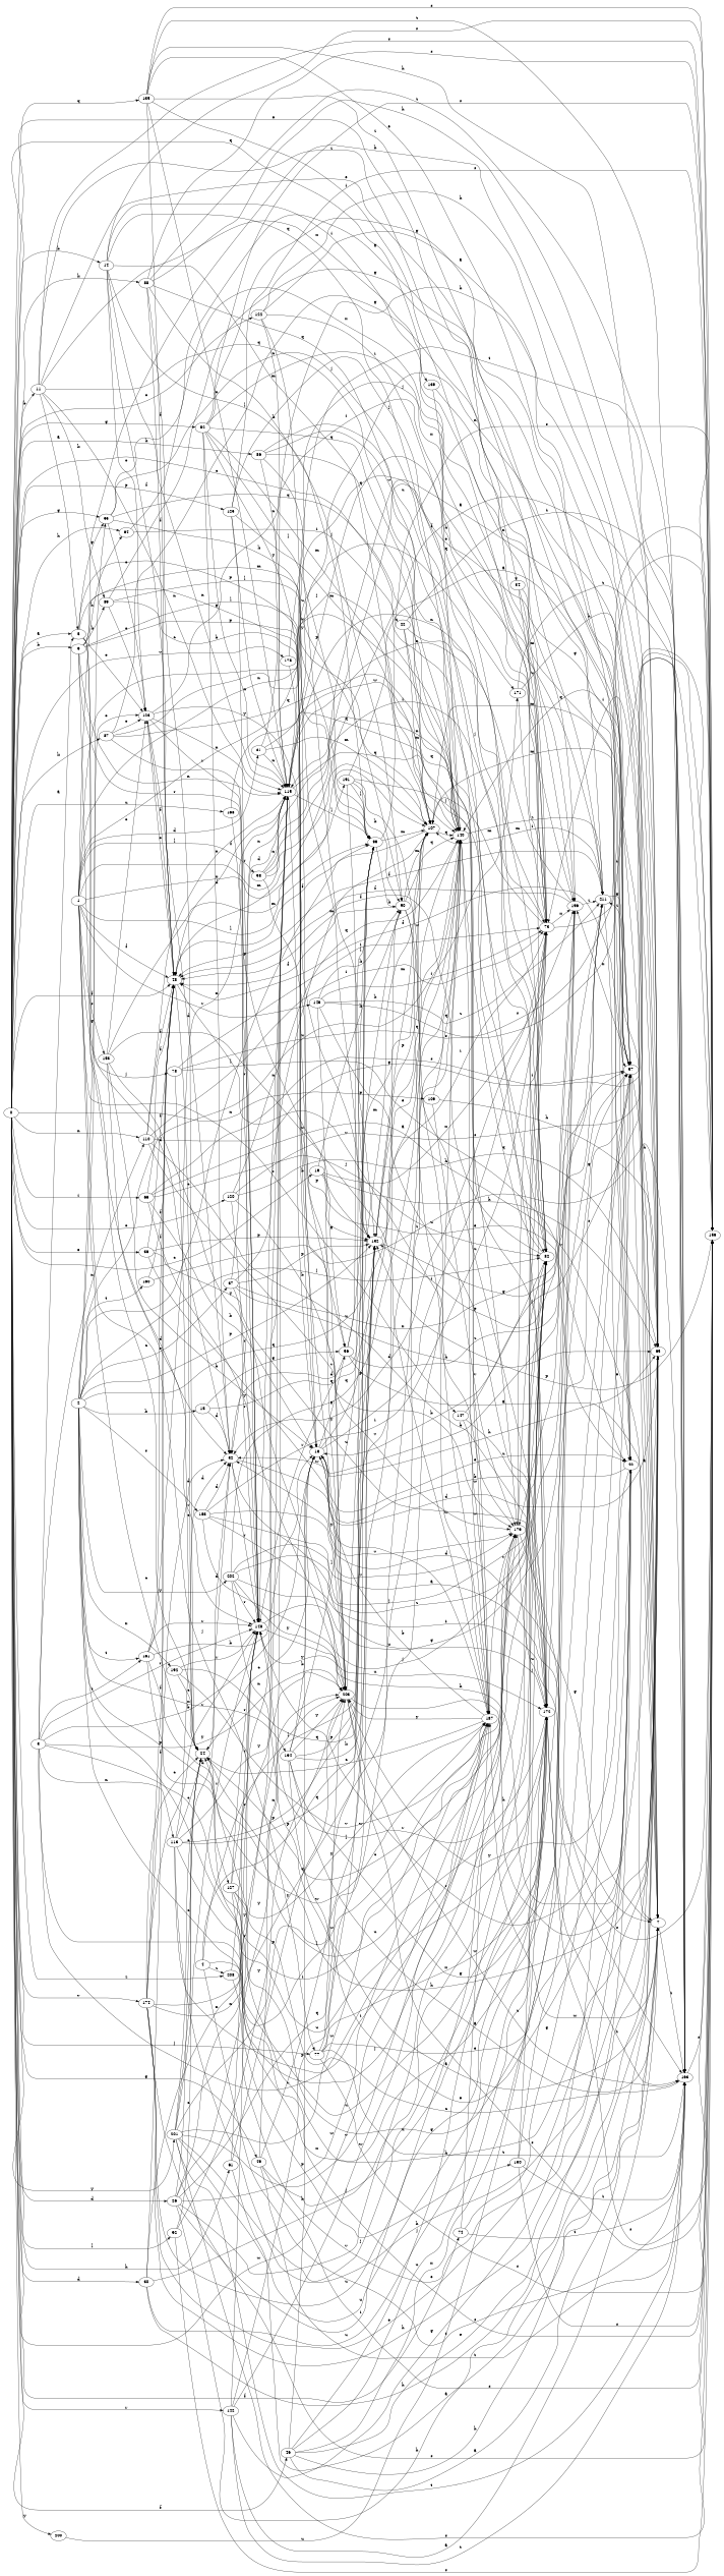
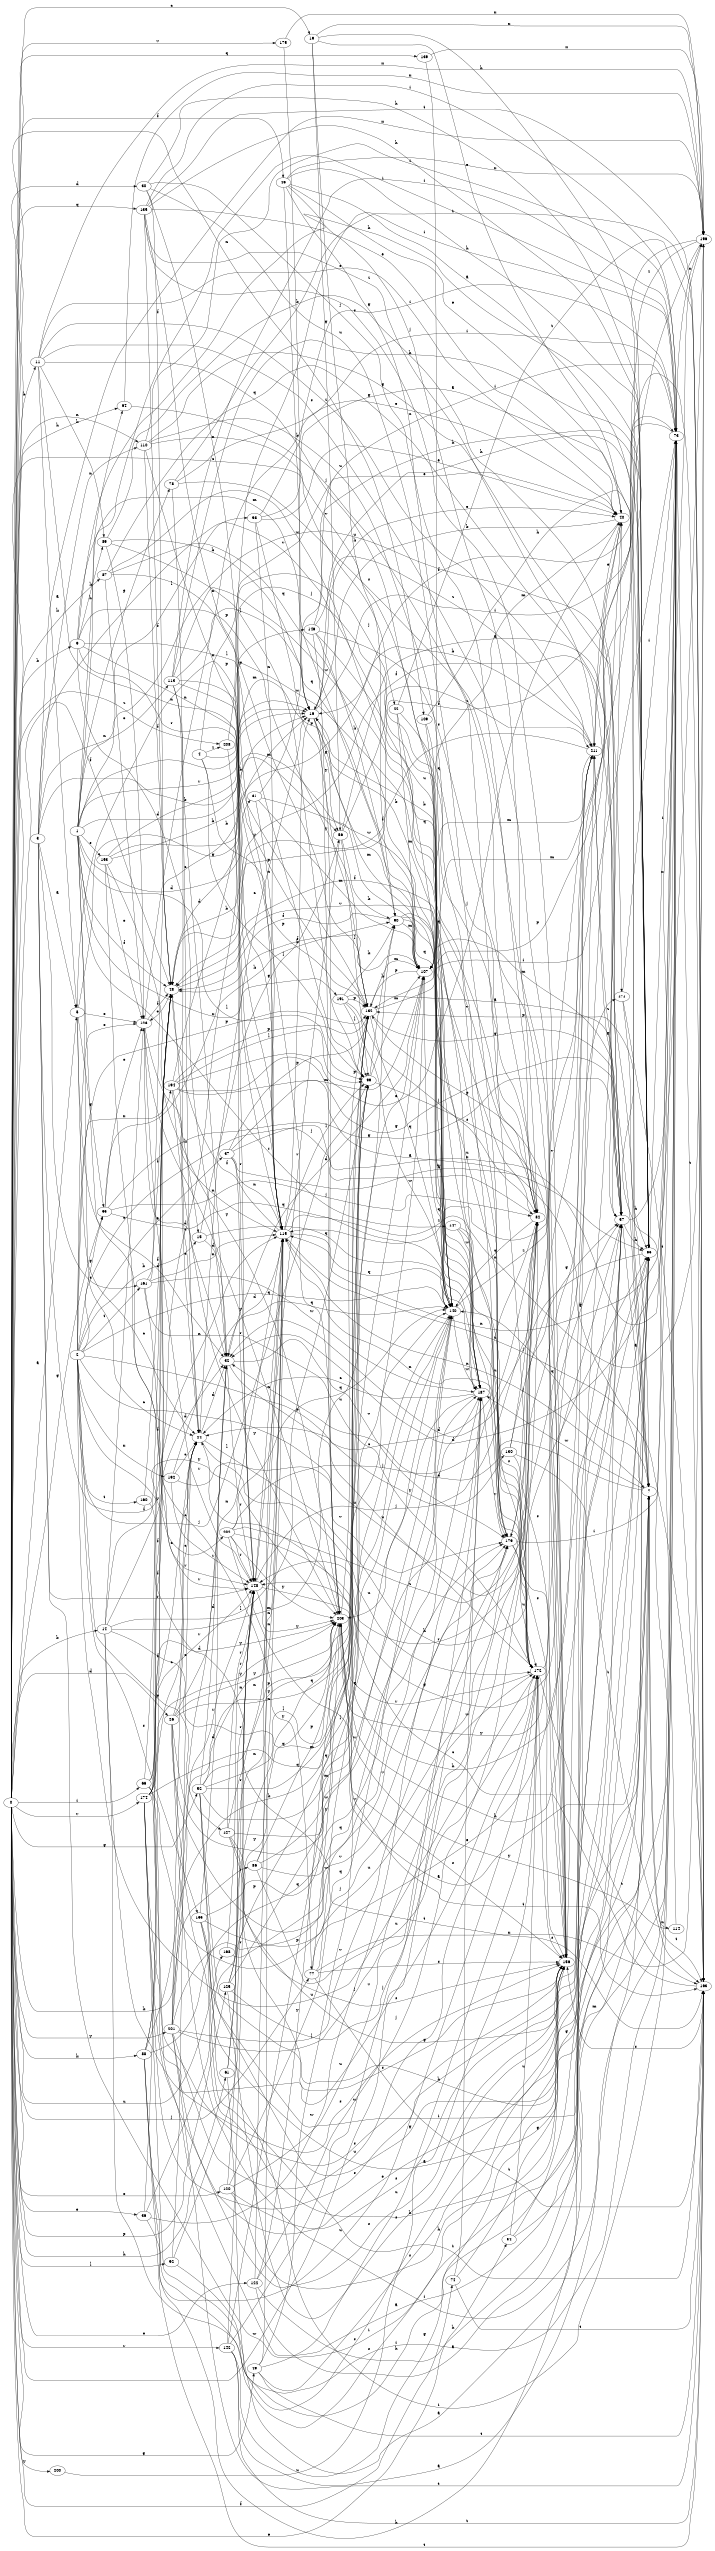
  strict digraph {
    rankdir=LR
    0
    5
    9
    11
    14
    19
    22
    26
    30
    34
    36
    n12 [label=74]
    46
    48
    49
    52
    55
    61
    64
    66
    77
    86
    87
    88
    92
    109
    110
    120
    122
    125
    135
    139
    142
    168
    174
    175
    187
    200
    201
    208
    24
    123
    132
    32
    56
    99
    107
    148
    115
    65
    89
    140
    196
    40
    156
    211
    73
    90
    82
    163
    179
    203
    172
    57
    16
    7
    1
    31
    78
    98
    146
    147
    153
    171
    191
    2
    15
    37
    127
    130
    155
    160
    161
    192
    194
    202
    3
    113
    4
+   114
    0 -> 5 [label=a]
    0 -> 9 [label=b]
    0 -> 11 [label=b]
    0 -> 14 [label=b]
    0 -> 19 [label=c]
    0 -> 22 [label=c]
    0 -> 26 [label=d]
    0 -> 30 [label=d]
    0 -> 34 [label=e]
    0 -> 36 [label=e]
    0 -> n12 [label=f]
    0 -> 46 [label=f]
    0 -> 48 [label=f]
    0 -> 49 [label=g]
    0 -> 52 [label=g]
    0 -> 55 [label=g]
    0 -> 61 [label=h]
    0 -> 64 [label=h]
    0 -> 66 [label=i]
    0 -> 77 [label=j]
    0 -> 86 [label=k]
    0 -> 87 [label=k]
    0 -> 88 [label=k]
    0 -> 92 [label=l]
    0 -> 109 [label=n]
    0 -> 110 [label=n]
    0 -> 120 [label=o]
    0 -> 122 [label=o]
    0 -> 125 [label=p]
    0 -> 135 [label=q]
    0 -> 139 [label=q]
    0 -> 142 [label=r]
    0 -> 168 [label=u]
    0 -> 174 [label=v]
    0 -> 175 [label=v]
    0 -> 187 [label=w]
    0 -> 200 [label=y]
    0 -> 201 [label=y]
    0 -> 208 [label=z]
    5 -> 55 [label=g]
    5 -> 24 [label=c]
    5 -> 123 [label=o]
    5 -> 132 [label=p]
    5 -> 32 [label=d]
    5 -> 56 [label=g]
    9 -> 132 [label=p]
    9 -> 32 [label=d]
    9 -> 99 [label=l]
    9 -> 107 [label=m]
    9 -> 148 [label=r]
    9 -> 115 [label=n]
    9 -> 65 [label=h]
    9 -> 89 [label=k]
    11 -> 5 [label=a]
    11 -> 115 [label=n]
    11 -> 89 [label=k]
    11 -> 140 [label=q]
    11 -> 196 [label=x]
    11 -> 40 [label=e]
    11 -> 156 [label=s]
    11 -> 211 [label=z]
    14 -> 48 [label=f]
    14 -> 123 [label=o]
    14 -> 99 [label=l]
    14 -> 107 [label=m]
    14 -> 115 [label=n]
    14 -> 140 [label=q]
    14 -> 156 [label=s]
    14 -> 73 [label=i]
    19 -> 56 [label=g]
    19 -> 65 [label=h]
    19 -> 196 [label=x]
    19 -> 40 [label=e]
    19 -> 90 [label=k]
    22 -> 107 [label=m]
    22 -> 140 [label=q]
    22 -> 82 [label=j]
    22 -> 163 [label=t]
    26 -> 187 [label=w]
    26 -> 24 [label=c]
    26 -> 115 [label=n]
    26 -> 65 [label=h]
    26 -> 140 [label=q]
    26 -> 73 [label=i]
    26 -> 179 [label=v]
    26 -> 203 [label=y]
    30 -> 48 [label=f]
    30 -> 115 [label=n]
    30 -> 65 [label=h]
    30 -> 82 [label=j]
    30 -> 172 [label=u]
    34 -> 73 [label=m]
    34 -> 172 [label=u]
    34 -> 57 [label=g]
    36 -> 48 [label=f]
    36 -> 187 [label=w]
    36 -> 132 [label=p]
    36 -> 172 [label=u]
    n12 -> 187 [label=w]
    n12 -> 163 [label=t]
    n12 -> 57 [label=g]
    46 -> 65 [label=h]
    46 -> 196 [label=x]
    46 -> 40 [label=e]
    46 -> 82 [label=j]
    46 -> 172 [label=u]
    46 -> 16 [label=b]
    46 -> 7 [label=a]
    48 -> 24 [label=c]
    48 -> 123 [label=o]
    48 -> 179 [label=v]
    49 -> 99 [label=l]
    49 -> 115 [label=n]
    49 -> 156 [label=s]
    49 -> 163 [label=t]
    49 -> 172 [label=u]
    52 -> 32 [label=d]
    52 -> 99 [label=l]
    52 -> 107 [label=m]
    52 -> 115 [label=n]
    52 -> 140 [label=q]
    52 -> 156 [label=s]
    52 -> 73 [label=i]
    52 -> 203 [label=y]
    52 -> 57 [label=g]
    55 -> 123 [label=o]
    55 -> 140 [label=q]
    55 -> 90 [label=k]
    55 -> 82 [label=j]
    55 -> 57 [label=g]
    61 -> 148 [label=r]
    61 -> 203 [label=y]
    61 -> 7 [label=a]
    64 -> 196 [label=x]
    64 -> 82 [label=j]
    66 -> 48 [label=f]
    66 -> 156 [label=s]
    66 -> 82 [label=j]
    66 -> 203 [label=y]
    66 -> 16 [label=b]
    66 -> 7 [label=a]
    77 -> 99 [label=l]
    77 -> 196 [label=x]
    77 -> 40 [label=e]
    77 -> 156 [label=s]
    77 -> 163 [label=t]
    77 -> 203 [label=y]
    86 -> 132 [label=p]
    86 -> 115 [label=n]
    86 -> 140 [label=q]
    86 -> 179 [label=v]
    86 -> 172 [label=u]
    87 -> 187 [label=w]
    87 -> 123 [label=o]
    87 -> 132 [label=p]
    87 -> 140 [label=q]
    87 -> 57 [label=g]
    88 -> 48 [label=f]
    88 -> 24 [label=c]
    88 -> 65 [label=h]
    88 -> 140 [label=q]
    88 -> 156 [label=s]
    88 -> 90 [label=k]
    88 -> 163 [label=t]
    92 -> 24 [label=c]
    92 -> 156 [label=s]
    92 -> 203 [label=y]
    109 -> 65 [label=h]
    109 -> 140 [label=q]
    109 -> 179 [label=v]
    110 -> 48 [label=f]
    110 -> 115 [label=n]
    110 -> 73 [label=i]
    110 -> 179 [label=v]
    110 -> 172 [label=u]
    110 -> 57 [label=g]
    120 -> 148 [label=r]
    120 -> 65 [label=h]
    120 -> 140 [label=q]
    120 -> 156 [label=s]
    120 -> 179 [label=v]
    122 -> 115 [label=n]
    122 -> 65 [label=h]
    122 -> 82 [label=j]
    122 -> 203 [label=y]
    122 -> 7 [label=a]
    125 -> 107 [label=m]
    125 -> 148 [label=r]
    125 -> 115 [label=n]
    125 -> 156 [label=s]
    125 -> 82 [label=j]
    135 -> 48 [label=f]
    135 -> 115 [label=n]
    135 -> 65 [label=h]
    135 -> 40 [label=e]
    135 -> 156 [label=s]
    135 -> 211 [label=z]
    135 -> 73 [label=i]
    135 -> 163 [label=t]
    139 -> 140 [label=q]
    139 -> 196 [label=x]
    142 -> 187 [label=w]
    142 -> 132 [label=p]
    142 -> 148 [label=r]
    142 -> 163 [label=t]
    142 -> 57 [label=g]
    142 -> 7 [label=a]
    168 -> 148 [label=r]
    168 -> 140 [label=q]
    174 -> 48 [label=f]
    174 -> 24 [label=c]
    174 -> 32 [label=d]
    174 -> 148 [label=r]
    174 -> 65 [label=h]
    174 -> 140 [label=q]
    174 -> 40 [label=e]
    174 -> 156 [label=s]
    174 -> 203 [label=y]
    174 -> 172 [label=u]
    175 -> 196 [label=x]
    175 -> 16 [label=b]
    187 -> 24 [label=c]
    187 -> 179 [label=v]
    187 -> 203 [label=y]
    187 -> 16 [label=b]
    200 -> 172 [label=u]
    201 -> 187 [label=w]
    201 -> 24 [label=c]
    201 -> 132 [label=p]
    201 -> 32 [label=d]
    201 -> 148 [label=r]
    201 -> 156 [label=s]
    201 -> 82 [label=j]
    201 -> 163 [label=t]
    201 -> 179 [label=v]
    201 -> 172 [label=u]
    208 -> 148 [label=r]
    208 -> 40 [label=e]
    24 -> 32 [label=d]
    24 -> 65 [label=h]
    24 -> 172 [label=u]
    123 -> 48 [label=f]
    123 -> 32 [label=d]
    123 -> 148 [label=r]
    123 -> 115 [label=n]
    123 -> 73 [label=i]
    123 -> 203 [label=y]
    132 -> 107 [label=m]
    132 -> 140 [label=q]
    132 -> 73 [label=i]
    132 -> 57 [label=g]
    32 -> 148 [label=r]
    32 -> 179 [label=v]
    32 -> 172 [label=u]
    56 -> 99 [label=l]
    56 -> 148 [label=r]
    56 -> 211 [label=z]
    56 -> 90 [label=k]
    56 -> 7 [label=a]
    99 -> 107 [label=m]
    99 -> 156 [label=s]
    99 -> 90 [label=k]
    107 -> 48 [label=f]
    107 -> 132 [label=p]
    107 -> 32 [label=d]
    107 -> 140 [label=q]
    148 -> 115 [label=n]
    148 -> 65 [label=h]
    148 -> 82 [label=j]
    148 -> 203 [label=y]
    115 -> 48 [label=f]
    115 -> 32 [label=d]
    115 -> 99 [label=l]
    115 -> 140 [label=q]
-   115 -> 211 [label=h]
+   115 -> 211 [label=z]
    115 -> 163 [label=t]
    115 -> 16 [label=b]
    65 -> 32 [label=d]
    65 -> 73 [label=i]
    89 -> 123 [label=o]
    89 -> 99 [label=l]
    89 -> 57 [label=g]
    89 -> 16 [label=b]
    140 -> 187 [label=w]
    140 -> 211 [label=z]
    196 -> 48 [label=f]
    196 -> 132 [label=p]
    196 -> 115 [label=n]
    196 -> 211 [label=z]
    40 -> 107 [label=m]
    40 -> 148 [label=r]
    40 -> 203 [label=y]
    40 -> 16 [label=b]
    156 -> 132 [label=p]
+   156 -> 211 [label=z]
    211 -> 48 [label=f]
    211 -> 107 [label=m]
    211 -> 40 [label=e]
    211 -> 179 [label=v]
    211 -> 57 [label=g]
    211 -> 16 [label=b]
    73 -> 32 [label=d]
    73 -> 107 [label=m]
    73 -> 115 [label=n]
    73 -> 196 [label=x]
    73 -> 163 [label=t]
    90 -> 48 [label=f]
    90 -> 187 [label=w]
    90 -> 107 [label=m]
    90 -> 140 [label=q]
    90 -> 172 [label=u]
    82 -> 48 [label=f]
    82 -> 24 [label=c]
    82 -> 140 [label=q]
    82 -> 16 [label=b]
    163 -> 48 [label=f]
    163 -> 24 [label=c]
    163 -> 156 [label=s]
    179 -> 156 [label=s]
    179 -> 73 [label=i]
    179 -> 82 [label=j]
    179 -> 172 [label=u]
    203 -> 132 [label=p]
    203 -> 65 [label=h]
    203 -> 156 [label=s]
    203 -> 163 [label=t]
    172 -> 148 [label=r]
    172 -> 115 [label=n]
    172 -> 156 [label=s]
    172 -> 163 [label=t]
    172 -> 57 [label=g]
    57 -> 48 [label=f]
    57 -> 107 [label=m]
    57 -> 65 [label=h]
    57 -> 196 [label=x]
    57 -> 211 [label=z]
    57 -> 7 [label=a]
    16 -> 24 [label=c]
    16 -> 56 [label=g]
    16 -> 107 [label=m]
    16 -> 65 [label=h]
    16 -> 40 [label=e]
    16 -> 73 [label=i]
    16 -> 203 [label=y]
    7 -> 187 [label=w]
    7 -> 32 [label=d]
    7 -> 115 [label=n]
    7 -> 140 [label=q]
    7 -> 163 [label=t]
+   7 -> 114 [label=n]
    1 -> 48 [label=f]
    1 -> 64 [label=h]
    1 -> 77 [label=j]
    1 -> 24 [label=c]
    1 -> 99 [label=l]
    1 -> 107 [label=m]
    1 -> 73 [label=i]
    1 -> 82 [label=j]
    1 -> 31 [label=d]
    1 -> 78 [label=j]
    1 -> 98 [label=l]
    1 -> 146 [label=r]
    1 -> 147 [label=r]
    1 -> 153 [label=s]
    1 -> 171 [label=u]
    1 -> 191 [label=x]
    31 -> 187 [label=w]
    31 -> 107 [label=m]
    31 -> 115 [label=n]
    31 -> 65 [label=h]
    78 -> 24 [label=c]
    78 -> 40 [label=e]
    78 -> 156 [label=s]
    78 -> 73 [label=i]
    98 -> 132 [label=p]
    98 -> 115 [label=n]
    98 -> 40 [label=e]
    98 -> 73 [label=i]
    98 -> 7 [label=a]
    146 -> 156 [label=s]
    146 -> 211 [label=z]
    146 -> 73 [label=i]
    146 -> 90 [label=k]
    146 -> 203 [label=y]
    146 -> 172 [label=u]
    147 -> 187 [label=w]
    147 -> 156 [label=s]
    147 -> 172 [label=u]
    153 -> 187 [label=w]
    153 -> 123 [label=o]
    153 -> 107 [label=m]
    153 -> 148 [label=r]
    153 -> 203 [label=y]
    153 -> 16 [label=b]
    171 -> 65 [label=h]
    171 -> 73 [label=i]
    171 -> 163 [label=t]
    191 -> 187 [label=w]
    191 -> 132 [label=p]
    191 -> 99 [label=l]
    191 -> 90 [label=k]
    191 -> 82 [label=j]
    191 -> 7 [label=a]
    2 -> 55 [label=g]
    2 -> 123 [label=o]
    2 -> 132 [label=p]
    2 -> 99 [label=l]
    2 -> 140 [label=q]
    2 -> 82 [label=j]
    2 -> 172 [label=u]
    2 -> 171 [label=u]
    2 -> 15 [label=b]
    2 -> 37 [label=e]
    2 -> 127 [label=p]
    2 -> 130 [label=p]
    2 -> 155 [label=s]
    2 -> 160 [label=t]
    2 -> 161 [label=t]
    2 -> 192 [label=x]
    2 -> 194 [label=x]
    2 -> 202 [label=y]
    15 -> 32 [label=d]
    15 -> 56 [label=g]
    15 -> 140 [label=q]
    37 -> 132 [label=p]
    37 -> 107 [label=m]
    37 -> 148 [label=r]
    37 -> 115 [label=n]
    37 -> 65 [label=h]
    37 -> 196 [label=x]
    127 -> 187 [label=w]
    127 -> 148 [label=r]
    127 -> 115 [label=n]
    127 -> 65 [label=h]
    127 -> 156 [label=s]
    127 -> 57 [label=g]
    130 -> 156 [label=s]
    130 -> 82 [label=j]
    130 -> 163 [label=t]
    130 -> 57 [label=g]
    155 -> 32 [label=d]
    155 -> 73 [label=i]
    155 -> 163 [label=t]
    155 -> 179 [label=v]
    155 -> 172 [label=u]
    155 -> 7 [label=a]
    160 -> 48 [label=f]
    160 -> 163 [label=t]
    161 -> 48 [label=f]
    161 -> 187 [label=w]
    161 -> 148 [label=r]
    161 -> 115 [label=n]
    161 -> 172 [label=u]
    161 -> 16 [label=b]
    192 -> 24 [label=c]
    192 -> 148 [label=r]
    192 -> 140 [label=q]
    192 -> 179 [label=v]
    194 -> 132 [label=p]
    194 -> 99 [label=l]
    194 -> 40 [label=e]
-   194 -> 90 [label=k]
+   194 -> 15 [label=k]
    194 -> 203 [label=y]
    194 -> 57 [label=g]
    194 -> 16 [label=b]
    194 -> 7 [label=a]
    202 -> 148 [label=r]
    202 -> 140 [label=q]
    202 -> 211 [label=z]
    202 -> 82 [label=j]
    202 -> 203 [label=y]
    202 -> 57 [label=g]
    202 -> 7 [label=a]
    3 -> 5 [label=a]
    3 -> 110 [label=n]
    3 -> 148 [label=r]
    3 -> 196 [label=x]
    3 -> 73 [label=i]
    3 -> 179 [label=v]
    3 -> 203 [label=y]
    3 -> 16 [label=b]
    3 -> 161 [label=t]
    3 -> 113 [label=n]
    113 -> 187 [label=w]
    113 -> 24 [label=c]
    113 -> 132 [label=p]
    113 -> 32 [label=d]
    113 -> 65 [label=h]
    113 -> 140 [label=q]
    113 -> 73 [label=i]
    113 -> 203 [label=y]
    4 -> 208 [label=z]
    4 -> 132 [label=p]
    4 -> 99 [label=l]
    4 -> 82 [label=j]
    4 -> 163 [label=t]
+   114 -> 132 [label=p]
+   114 -> 203 [label=y]
  }
